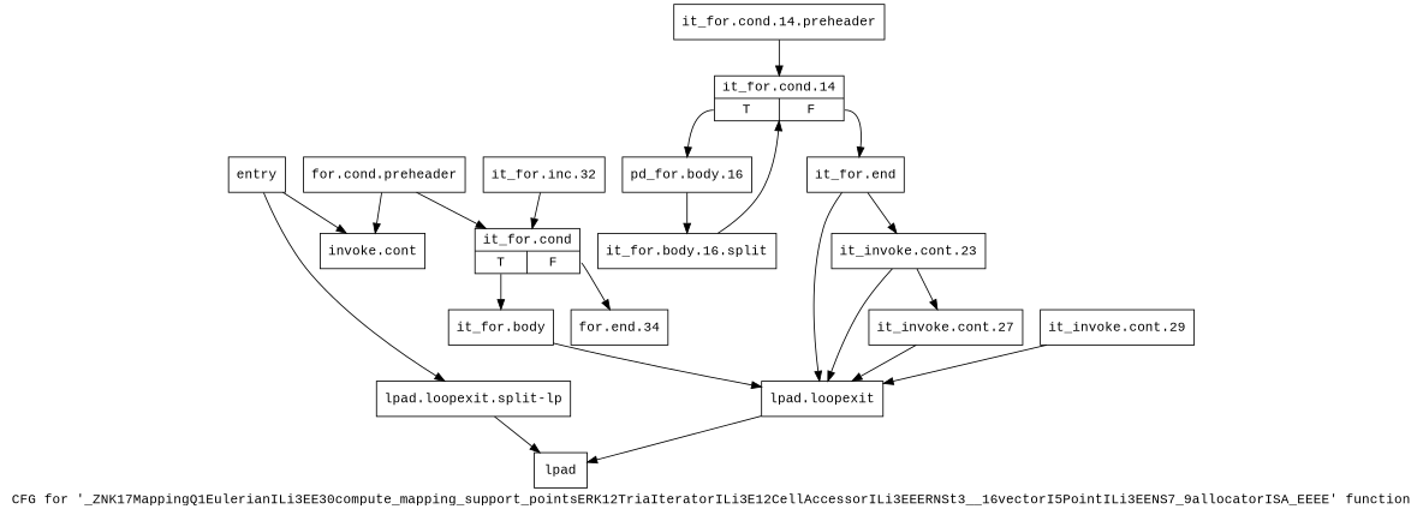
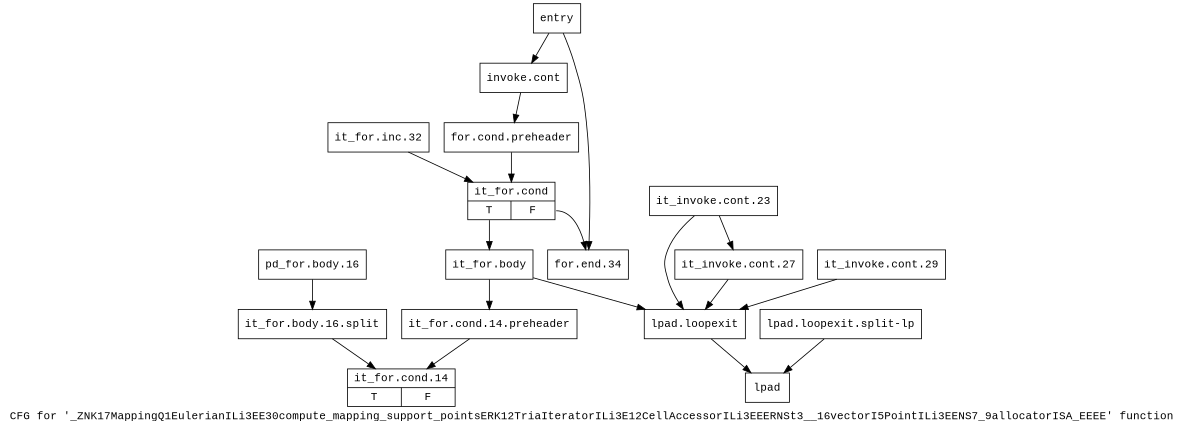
  digraph {
    fontname="Liberation Mono"
    label="CFG for '_ZNK17MappingQ1EulerianILi3EE30compute_mapping_support_pointsERK12TriaIteratorILi3E12CellAccessorILi3EEERNSt3__16vectorI5PointILi3EENS7_9allocatorISA_EEEE' function"
    node [fontname="Liberation Mono" shape=record]
    edge [fontname="Liberation Mono"]
    n1 [label="{entry}"]
    n2 [label="{invoke.cont}"]
    n3 [label="{lpad.loopexit.split-lp}"]
    n4 [label="{for.cond.preheader}"]
    n5 [label="{lpad}"]
    n6 [label="{it_for.cond|{<s0>T|<s1>F}}"]
    n7 [label="{it_for.body}"]
    n8 [label="{for.end.34}"]
    n9 [label="{it_for.cond.14.preheader}"]
    n10 [label="{lpad.loopexit}"]
    n11 [label="{it_for.cond.14|{<s0>T|<s1>F}}"]
    n12 [label="{pd_for.body.16}"]
-   n13 [label="{it_for.end}"]
    n14 [label="{it_for.body.16.split}"]
    n15 [label="{it_invoke.cont.23}"]
    n16 [label="{it_invoke.cont.27}"]
    n17 [label="{it_invoke.cont.29}"]
    n18 [label="{it_for.inc.32}"]
    n1 -> n2
-   n1 -> n3
-   n4 -> n2
+   n1 -> n8
+   n2 -> n4
    n3 -> n5
    n4 -> n6
    n6 -> n7 [tailport=s0]
    n6 -> n8 [tailport=s1]
+   n7 -> n9
    n7 -> n10
    n9 -> n11
    n10 -> n5
-   n11 -> n12 [tailport=s0]
-   n11 -> n13 [tailport=s1]
    n12 -> n14
-   n13 -> n10
-   n13 -> n15
    n14 -> n11
    n15 -> n10
    n15 -> n16
    n16 -> n10
    n17 -> n10
    n18 -> n6
  }
